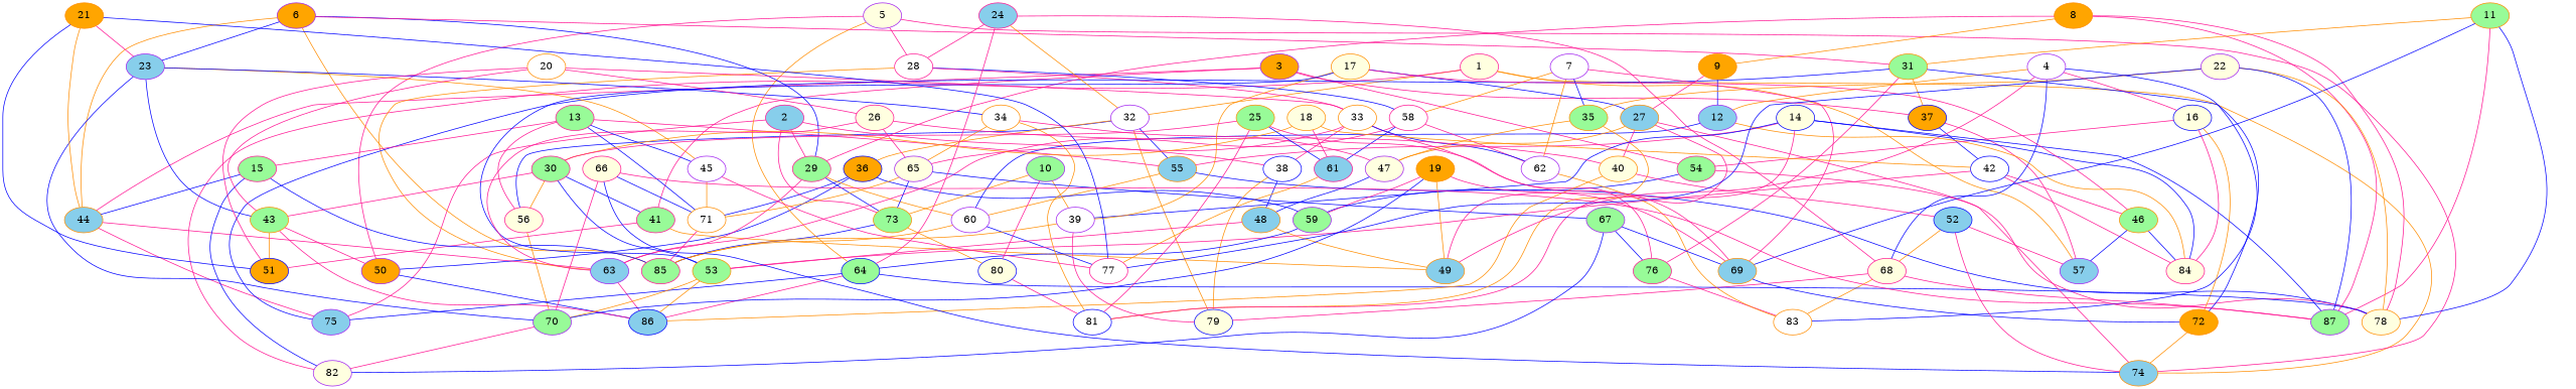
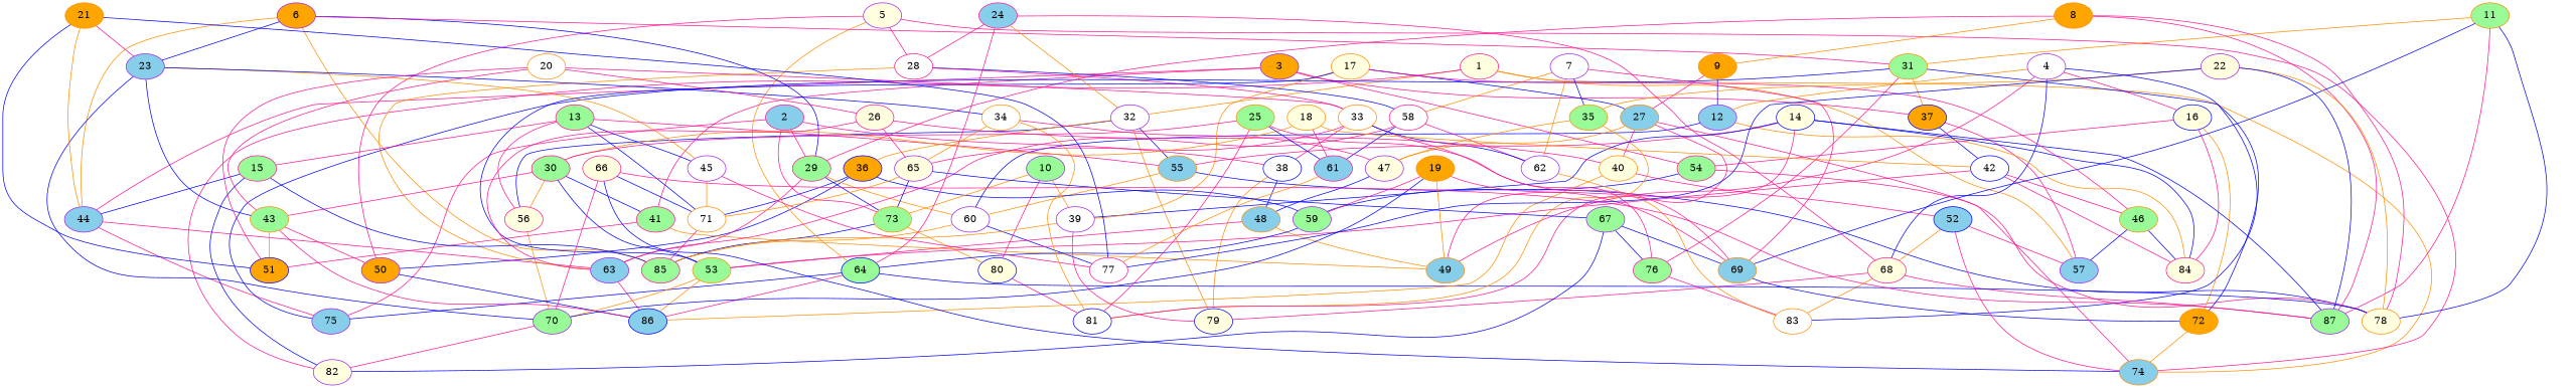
  graph {
    node [color=darkorange fillcolor=palegreen style=filled]
    edge [color=deeppink weight=1.0]
    1 [color=deeppink fillcolor=lightyellow]
    32 [color=purple fillcolor=white]
    57 [color=purple fillcolor=skyblue]
    74 [fillcolor=skyblue]
    82 [color=purple fillcolor=lightyellow]
    55 [fillcolor=skyblue]
    56 [color=deeppink fillcolor=lightyellow]
    36 [color=blue fillcolor=orange]
    79 [color=blue fillcolor=lightyellow]
    2 [color=deeppink fillcolor=skyblue]
    29 [color=deeppink]
    38 [color=blue fillcolor=white]
    73
    75 [color=purple fillcolor=skyblue]
    60 [color=purple fillcolor=white]
    63 [color=purple fillcolor=skyblue]
    48 [fillcolor=skyblue]
    85 [color=deeppink]
    80 [color=blue fillcolor=lightyellow]
    3 [color=purple fillcolor=orange]
    37 [color=blue fillcolor=orange]
    41 [color=deeppink]
-   44 [fillcolor=skyblue]
+   44 [color=purple fillcolor=skyblue]
    54 [color=deeppink]
    42 [color=blue fillcolor=white]
    49 [fillcolor=skyblue]
    51 [color=blue fillcolor=orange]
    78 [fillcolor=lightyellow]
    59 [color=purple]
    4 [color=purple fillcolor=white]
    12 [color=purple fillcolor=skyblue]
    16 [color=blue fillcolor=lightyellow]
    68 [color=deeppink fillcolor=lightyellow]
    83 [fillcolor=white]
    84 [color=deeppink fillcolor=lightyellow]
    72 [fillcolor=orange]
    87 [color=purple]
    5 [color=purple fillcolor=lightyellow]
    28 [color=deeppink fillcolor=white]
    50 [color=purple fillcolor=orange]
    64 [color=blue]
    58 [color=deeppink fillcolor=white]
    33 [fillcolor=white]
    86 [color=blue fillcolor=skyblue]
    6 [color=purple fillcolor=orange]
    31
    23 [color=purple fillcolor=skyblue]
    76 [color=deeppink]
    7 [color=purple fillcolor=white]
    35
    62 [color=purple fillcolor=white]
    69 [fillcolor=skyblue]
    81 [color=blue fillcolor=white]
    47 [color=purple fillcolor=lightyellow]
    61 [color=deeppink fillcolor=skyblue]
    8 [fillcolor=orange]
    9 [fillcolor=orange]
    27 [fillcolor=skyblue]
    45 [color=purple fillcolor=white]
    70 [color=purple]
    43
    34 [fillcolor=white]
    40 [fillcolor=lightyellow]
    10 [color=purple]
    39 [color=purple fillcolor=white]
    11
    77 [color=deeppink fillcolor=white]
    13 [color=deeppink]
    15 [color=deeppink]
    71 [fillcolor=white]
    14 [color=blue fillcolor=lightyellow]
    17 [fillcolor=lightyellow]
    46
    53
    18 [fillcolor=lightyellow]
    30 [color=deeppink]
    19 [fillcolor=orange]
    20 [fillcolor=white]
    26 [color=deeppink fillcolor=lightyellow]
    65 [color=purple fillcolor=lightyellow]
    21 [fillcolor=orange]
    22 [color=purple fillcolor=lightyellow]
    24 [color=deeppink fillcolor=skyblue]
    25
    52 [color=blue fillcolor=skyblue]
    67 [color=purple]
    66 [color=deeppink fillcolor=lightyellow]
    1 -- 32 [color=darkorange]
    1 -- 57 [color=darkorange]
    1 -- 74 [color=darkorange]
    1 -- 82
    32 -- 55 [color=blue]
    32 -- 56 [color=blue]
    32 -- 36 [color=darkorange]
    32 -- 79 [color=darkorange]
    55 -- 60 [color=darkorange]
    55 -- 78 [color=blue]
    56 -- 70 [color=darkorange]
    36 -- 59 [color=blue]
    36 -- 50 [color=blue]
    36 -- 71 [color=blue]
    2 -- 29
    2 -- 38
    2 -- 73
    2 -- 75
    29 -- 73 [color=blue]
    29 -- 60 [color=darkorange]
    29 -- 63
    38 -- 79 [color=darkorange]
    38 -- 48 [color=blue]
    73 -- 85 [color=blue]
    73 -- 80 [color=darkorange]
    60 -- 85 [color=darkorange]
    60 -- 77 [color=blue weight=2.0]
    63 -- 86
    48 -- 49 [color=darkorange]
    48 -- 53
    80 -- 81 [weight=2.0]
    3 -- 37
    3 -- 41
    3 -- 44
    3 -- 54
    37 -- 57
    37 -- 42 [color=blue]
    41 -- 49 [color=darkorange]
    41 -- 51
    44 -- 75
    44 -- 63
    54 -- 78
    54 -- 59 [color=blue]
    42 -- 84
    42 -- 46
    42 -- 53
    59 -- 64 [color=blue]
    4 -- 49 [weight=2.0]
    4 -- 12 [color=darkorange]
    4 -- 16
    4 -- 68 [color=blue]
    4 -- 83 [color=blue]
    12 -- 60 [color=blue]
    12 -- 84 [color=darkorange]
    16 -- 54
    16 -- 84
    16 -- 72 [color=darkorange]
    68 -- 79
    68 -- 83 [color=darkorange]
    68 -- 87
    72 -- 74 [color=darkorange]
    5 -- 74
    5 -- 28
    5 -- 50
    5 -- 64 [color=darkorange]
    28 -- 63 [color=darkorange]
    28 -- 58 [color=blue weight=2.0]
    28 -- 33
    50 -- 86 [color=blue]
    64 -- 75 [color=blue]
    64 -- 78 [color=blue]
    64 -- 86
    58 -- 63
    58 -- 62
    58 -- 61 [color=blue]
    33 -- 38
    33 -- 76
    33 -- 62 [color=blue]
    33 -- 65
    6 -- 29 [color=blue]
    6 -- 85 [color=darkorange]
    6 -- 44 [color=darkorange]
    6 -- 31
    6 -- 23 [color=blue]
    31 -- 75 [color=blue]
    31 -- 37 [color=darkorange]
    31 -- 72 [color=blue]
    31 -- 76
    23 -- 45 [color=darkorange]
    23 -- 70 [color=blue]
    23 -- 43 [color=blue]
    23 -- 34 [color=blue]
    76 -- 83
    7 -- 58 [color=darkorange]
    7 -- 35 [color=blue]
    7 -- 62 [color=darkorange]
    7 -- 69
    35 -- 81 [color=darkorange]
    35 -- 47 [color=darkorange]
    62 -- 83 [color=darkorange]
    69 -- 72 [color=blue]
    47 -- 48 [color=blue]
    61 -- 77 [color=darkorange]
    8 -- 29
    8 -- 78
    8 -- 87
    8 -- 9 [color=darkorange]
    9 -- 12 [color=blue]
    9 -- 27
    27 -- 74
    27 -- 81
    27 -- 47 [color=darkorange]
    27 -- 40
    45 -- 77
    45 -- 71 [color=darkorange]
    70 -- 82
    43 -- 51 [color=darkorange]
    43 -- 50
    43 -- 86
    34 -- 81 [color=darkorange]
    34 -- 47
    34 -- 65 [color=darkorange]
    40 -- 86 [color=darkorange]
    40 -- 52
    10 -- 73 [color=darkorange]
    10 -- 80
    10 -- 39 [color=darkorange weight=2.0]
    39 -- 79
    39 -- 85 [color=darkorange]
    11 -- 78 [color=blue]
    11 -- 87
    11 -- 31 [color=darkorange]
    11 -- 69 [color=blue]
    13 -- 55 [weight=2.0]
    13 -- 56
    13 -- 45 [color=blue]
    13 -- 15
    13 -- 71 [color=blue]
    15 -- 82 [color=blue]
    15 -- 85 [color=blue]
    15 -- 44 [color=blue]
    71 -- 85
    14 -- 55
    14 -- 49
    14 -- 84 [color=blue weight=2.0]
    14 -- 87 [color=blue]
    14 -- 39 [color=blue]
    17 -- 27 [color=blue]
    17 -- 39 [color=darkorange]
    17 -- 46
    17 -- 53 [color=blue]
    46 -- 57 [color=blue]
    46 -- 84 [color=blue]
    53 -- 86 [color=darkorange]
    53 -- 70 [color=darkorange]
    18 -- 42 [color=darkorange weight=2.0]
    18 -- 61
    18 -- 30 [color=darkorange]
    30 -- 56 [color=darkorange]
    30 -- 41 [color=blue]
    30 -- 43
    30 -- 53 [color=blue]
    19 -- 49 [color=darkorange]
    19 -- 59
    19 -- 69
    19 -- 70 [color=blue]
    20 -- 51
    20 -- 33
    20 -- 43
    20 -- 26
    26 -- 63
    26 -- 40
    26 -- 65
    65 -- 73 [color=blue]
    65 -- 71 [color=darkorange]
    65 -- 67 [color=blue]
    21 -- 44 [color=darkorange]
    21 -- 51 [color=blue]
    21 -- 23
    21 -- 77 [color=blue]
    22 -- 78 [color=darkorange]
    22 -- 87 [color=blue]
    22 -- 35 [color=darkorange]
    22 -- 77 [color=blue]
    24 -- 32 [color=darkorange]
    24 -- 68
    24 -- 28
    24 -- 64
    25 -- 69
    25 -- 81
    25 -- 61 [color=blue]
    25 -- 30
    52 -- 57
    52 -- 74
    52 -- 68 [color=darkorange]
    67 -- 82 [color=blue]
    67 -- 76 [color=blue]
    67 -- 69 [color=blue]
    66 -- 74 [color=blue]
    66 -- 87
    66 -- 70
    66 -- 71 [color=blue]
  }
